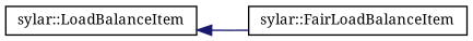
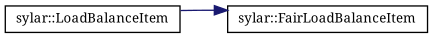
  digraph {
    rankdir=LR
    fontname="Noto Serif"
    node [color=black fillcolor=white fontname="Noto Serif" fontsize=10 shape=record style=filled]
    n1 [height=0.2 label="sylar::LoadBalanceItem" width=0.4]
    n2 [height=0.2 label="sylar::FairLoadBalanceItem" width=0.4]
-   n1 -> n2 [color=midnightblue dir=back fontname="Noto Serif" fontsize=10 labelfontname=Helvetica labelfontsize=10 style=solid]
+   n2 -> n1 [color=midnightblue dir=back fontname="Noto Serif" fontsize=10 labelfontname=Helvetica labelfontsize=10 style=solid]
  }
